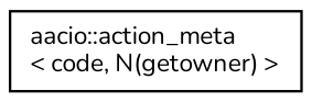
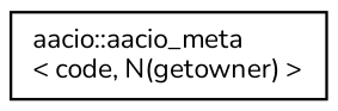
  digraph {
    rankdir=LR
    fontname=Nunito
-   n1 [color=black fillcolor=white fontname=Nunito fontsize=10 height=0.2 label="aacio::action_meta\l\< code, N(getowner) \>" shape=record style=filled width=0.4]
+   n1 [color=black fillcolor=white fontname=Nunito fontsize=10 height=0.2 label="aacio::aacio_meta\l\< code, N(getowner) \>" shape=record style=filled width=0.4]
  }
